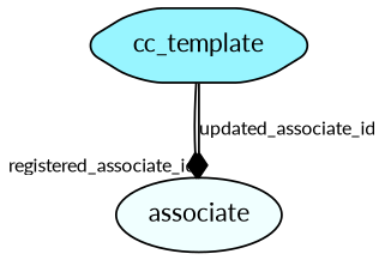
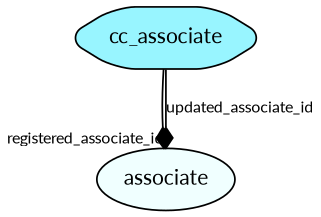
  digraph {
    fontname=Lato
    node [fontname=Lato fontsize=12 style="rounded, filled"]
    edge [fontname=Lato fontsize=9 arrowhead=diamond]
-   cc_template [fillcolor=cadetblue1 shape=hexagon]
+   cc_template [fillcolor=cadetblue1 shape=hexagon label=cc_associate]
    associate [fillcolor=azure1 shape=ellipse]
    cc_template -> associate [headlabel=registered_associate_id]
    cc_template -> associate [label=updated_associate_id]
  }
